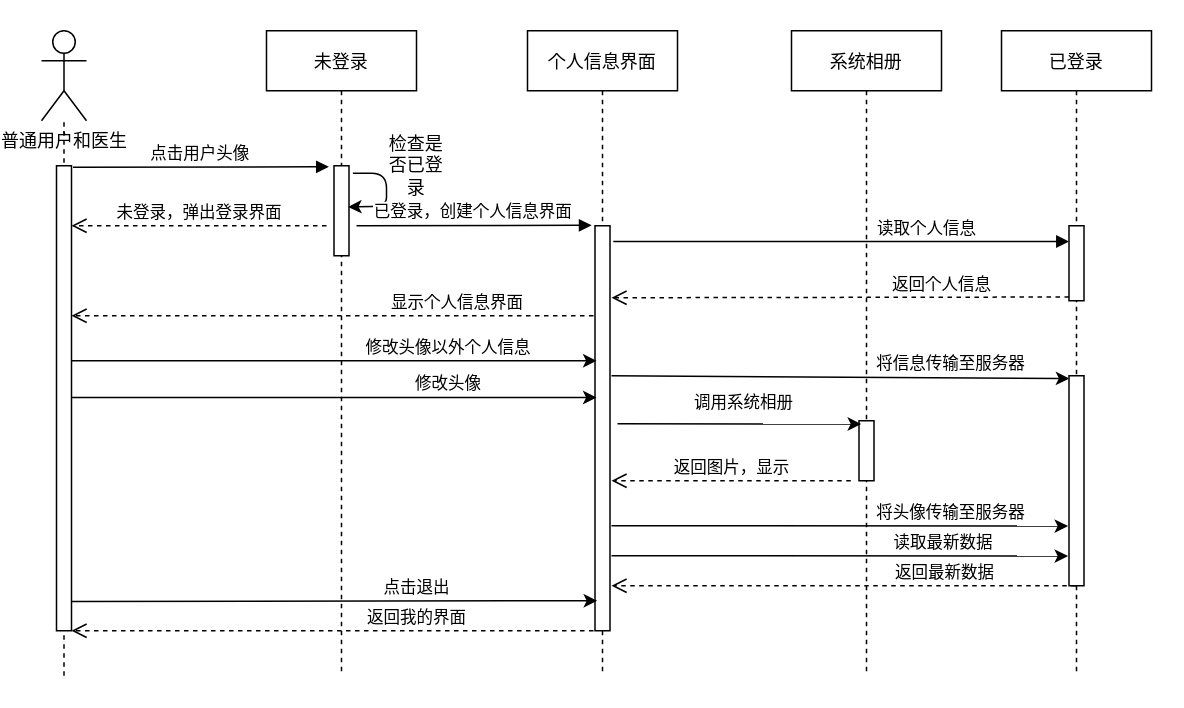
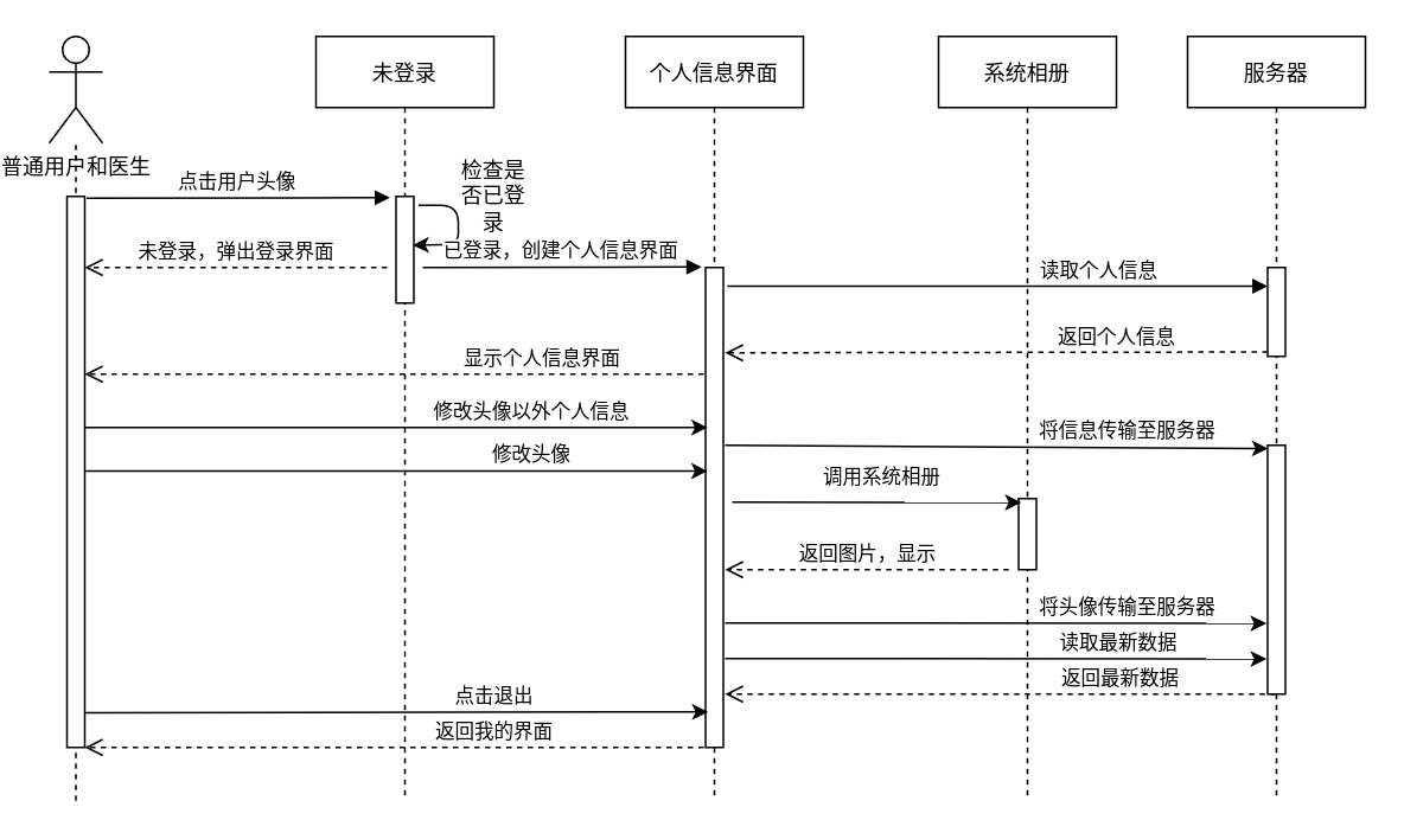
  <mxCell id="0" />
  <mxCell id="1" parent="0" />
  <mxCell id="2" value="未登录" style="shape=umlLifeline;perimeter=lifelinePerimeter;container=1;collapsible=0;recursiveResize=0;rounded=0;shadow=0;strokeWidth=1;" parent="1" vertex="1"><mxGeometry x="170" y="20" width="100" height="430" as="geometry" /></mxCell>
  <mxCell id="3" value="" style="points=[];perimeter=orthogonalPerimeter;rounded=0;shadow=0;strokeWidth=1;" parent="2" vertex="1"><mxGeometry x="45" y="90" width="10" height="60" as="geometry" /></mxCell>
  <mxCell id="4" value="" style="endArrow=classic;html=1;entryX=0.94;entryY=0.457;entryDx=0;entryDy=0;entryPerimeter=0;exitX=1.26;exitY=0.083;exitDx=0;exitDy=0;exitPerimeter=0;" edge="1" parent="2" source="3" target="3"><mxGeometry width="50" height="50" relative="1" as="geometry"><mxPoint x="60" y="70" as="sourcePoint" /><mxPoint x="60" y="110" as="targetPoint" /><Array as="points"><mxPoint x="80" y="95" /><mxPoint x="80" y="117" /></Array></mxGeometry></mxCell>
- <mxCell id="5" value="已登录" style="shape=umlLifeline;perimeter=lifelinePerimeter;container=1;collapsible=0;recursiveResize=0;rounded=0;shadow=0;strokeWidth=1;" parent="1" vertex="1"><mxGeometry x="660" y="20" width="100" height="430" as="geometry" /></mxCell>
+ <mxCell id="5" value="服务器" style="shape=umlLifeline;perimeter=lifelinePerimeter;container=1;collapsible=0;recursiveResize=0;rounded=0;shadow=0;strokeWidth=1;" parent="1" vertex="1"><mxGeometry x="660" y="20" width="100" height="430" as="geometry" /></mxCell>
  <mxCell id="6" value="" style="points=[];perimeter=orthogonalPerimeter;rounded=0;shadow=0;strokeWidth=1;" parent="5" vertex="1"><mxGeometry x="45" y="230" width="10" height="140" as="geometry" /></mxCell>
  <mxCell id="7" value="" style="html=1;points=[];perimeter=orthogonalPerimeter;" parent="5" vertex="1"><mxGeometry x="45" y="130" width="10" height="50" as="geometry" /></mxCell>
  <mxCell id="8" value="普通用户和医生" style="shape=umlActor;verticalLabelPosition=bottom;verticalAlign=top;html=1;outlineConnect=0;fontStyle=0;fontFamily=Helvetica;" parent="1" vertex="1"><mxGeometry x="20" y="20" width="30" height="60" as="geometry" /></mxCell>
  <mxCell id="9" value="" style="endArrow=none;dashed=1;html=1;fontFamily=Helvetica;" parent="1" target="8" edge="1"><mxGeometry width="50" height="50" relative="1" as="geometry"><mxPoint x="35" y="450" as="sourcePoint" /><mxPoint x="34.5" y="100" as="targetPoint" /></mxGeometry></mxCell>
  <mxCell id="10" value="" style="html=1;points=[];perimeter=orthogonalPerimeter;fontFamily=Helvetica;" parent="1" vertex="1"><mxGeometry x="30" y="110" width="10" height="310" as="geometry" /></mxCell>
  <mxCell id="11" value="点击用户头像" style="verticalAlign=bottom;endArrow=block;shadow=0;strokeWidth=1;entryX=-0.34;entryY=0.012;entryDx=0;entryDy=0;entryPerimeter=0;" parent="1" target="3" edge="1"><mxGeometry relative="1" as="geometry"><mxPoint x="41" y="111" as="sourcePoint" /><mxPoint x="210" y="110" as="targetPoint" /><Array as="points" /></mxGeometry></mxCell>
  <mxCell id="12" value="显示个人信息界面" style="html=1;verticalAlign=bottom;endArrow=open;dashed=1;endSize=8;fontFamily=Helvetica;" parent="1" target="10" edge="1"><mxGeometry x="-0.476" relative="1" as="geometry"><mxPoint x="388" y="210" as="sourcePoint" /><mxPoint x="52" y="210" as="targetPoint" /><Array as="points"><mxPoint x="202" y="210" /></Array><mxPoint as="offset" /></mxGeometry></mxCell>
  <mxCell id="13" value="个人信息界面" style="shape=umlLifeline;perimeter=lifelinePerimeter;container=1;collapsible=0;recursiveResize=0;rounded=0;shadow=0;strokeWidth=1;" parent="1" vertex="1"><mxGeometry x="344" y="20" width="100" height="430" as="geometry" /></mxCell>
  <mxCell id="14" value="" style="points=[];perimeter=orthogonalPerimeter;rounded=0;shadow=0;strokeWidth=1;" parent="13" vertex="1"><mxGeometry x="45" y="130" width="10" height="270" as="geometry" /></mxCell>
  <mxCell id="15" value="已登录，创建个人信息界面" style="verticalAlign=bottom;endArrow=block;shadow=0;strokeWidth=1;entryX=-0.22;entryY=-0.001;entryDx=0;entryDy=0;entryPerimeter=0;" parent="1" target="14" edge="1"><mxGeometry relative="1" as="geometry"><mxPoint x="230" y="150" as="sourcePoint" /><mxPoint x="380.8" y="140.34" as="targetPoint" /><Array as="points" /></mxGeometry></mxCell>
  <mxCell id="16" value="系统相册" style="shape=umlLifeline;perimeter=lifelinePerimeter;container=1;collapsible=0;recursiveResize=0;rounded=0;shadow=0;strokeWidth=1;" parent="1" vertex="1"><mxGeometry x="520" y="20" width="100" height="430" as="geometry" /></mxCell>
  <mxCell id="17" value="" style="points=[];perimeter=orthogonalPerimeter;rounded=0;shadow=0;strokeWidth=1;" parent="16" vertex="1"><mxGeometry x="45" y="260" width="10" height="40" as="geometry" /></mxCell>
  <mxCell id="18" value="" style="endArrow=classic;html=1;entryX=0.14;entryY=0.055;entryDx=0;entryDy=0;entryPerimeter=0;" parent="1" target="17" edge="1"><mxGeometry width="50" height="50" relative="1" as="geometry"><mxPoint x="404" y="282" as="sourcePoint" /><mxPoint x="550" y="281" as="targetPoint" /></mxGeometry></mxCell>
  <mxCell id="19" value="调用系统相册" style="edgeLabel;html=1;align=center;verticalAlign=middle;resizable=0;points=[];" parent="18" vertex="1" connectable="0"><mxGeometry x="0.114" y="4" relative="1" as="geometry"><mxPoint x="-7" y="-11" as="offset" /></mxGeometry></mxCell>
  <mxCell id="20" value="返回图片，显示" style="html=1;verticalAlign=bottom;endArrow=open;dashed=1;endSize=8;fontFamily=Helvetica;" parent="1" edge="1"><mxGeometry relative="1" as="geometry"><mxPoint x="559.5" y="320" as="sourcePoint" /><mxPoint x="400" y="320" as="targetPoint" /></mxGeometry></mxCell>
  <mxCell id="21" value="" style="endArrow=classic;html=1;exitX=0.96;exitY=0.502;exitDx=0;exitDy=0;exitPerimeter=0;" parent="1" edge="1"><mxGeometry width="50" height="50" relative="1" as="geometry"><mxPoint x="40" y="400.46" as="sourcePoint" /><mxPoint x="390.4" y="400" as="targetPoint" /></mxGeometry></mxCell>
  <mxCell id="22" value="点击退出" style="edgeLabel;html=1;align=center;verticalAlign=middle;resizable=0;points=[];" parent="21" vertex="1" connectable="0"><mxGeometry x="0.114" y="4" relative="1" as="geometry"><mxPoint x="35" y="-6" as="offset" /></mxGeometry></mxCell>
  <mxCell id="23" value="" style="endArrow=classic;html=1;" parent="1" edge="1"><mxGeometry width="50" height="50" relative="1" as="geometry"><mxPoint x="40" y="240" as="sourcePoint" /><mxPoint x="390" y="240" as="targetPoint" /></mxGeometry></mxCell>
  <mxCell id="24" value="修改头像以外个人信息" style="edgeLabel;html=1;align=center;verticalAlign=middle;resizable=0;points=[];" parent="23" vertex="1" connectable="0"><mxGeometry x="0.114" y="4" relative="1" as="geometry"><mxPoint x="55" y="-6" as="offset" /></mxGeometry></mxCell>
  <mxCell id="25" value="" style="endArrow=classic;html=1;entryX=0.02;entryY=0.013;entryDx=0;entryDy=0;entryPerimeter=0;" parent="1" target="6" edge="1"><mxGeometry width="50" height="50" relative="1" as="geometry"><mxPoint x="400" y="250" as="sourcePoint" /><mxPoint x="705" y="248" as="targetPoint" /></mxGeometry></mxCell>
  <mxCell id="26" value="将信息传输至服务器" style="edgeLabel;html=1;align=center;verticalAlign=middle;resizable=0;points=[];" parent="25" vertex="1" connectable="0"><mxGeometry x="0.114" y="4" relative="1" as="geometry"><mxPoint x="55" y="-6" as="offset" /></mxGeometry></mxCell>
  <mxCell id="27" value="" style="endArrow=classic;html=1;entryX=-0.06;entryY=0.716;entryDx=0;entryDy=0;entryPerimeter=0;" parent="1" target="6" edge="1"><mxGeometry width="50" height="50" relative="1" as="geometry"><mxPoint x="400" y="350" as="sourcePoint" /><mxPoint x="700" y="350" as="targetPoint" /></mxGeometry></mxCell>
  <mxCell id="28" value="将头像传输至服务器" style="edgeLabel;html=1;align=center;verticalAlign=middle;resizable=0;points=[];" parent="27" vertex="1" connectable="0"><mxGeometry x="0.114" y="4" relative="1" as="geometry"><mxPoint x="55" y="-6" as="offset" /></mxGeometry></mxCell>
  <mxCell id="29" value="返回我的界面" style="html=1;verticalAlign=bottom;endArrow=open;dashed=1;endSize=8;fontFamily=Helvetica;" parent="1" edge="1"><mxGeometry x="-0.322" relative="1" as="geometry"><mxPoint x="388" y="420" as="sourcePoint" /><mxPoint x="40" y="420" as="targetPoint" /><Array as="points"><mxPoint x="202" y="420" /></Array><mxPoint as="offset" /></mxGeometry></mxCell>
  <mxCell id="30" value="读取个人信息" style="html=1;verticalAlign=bottom;endArrow=block;exitX=1.22;exitY=0.039;exitDx=0;exitDy=0;exitPerimeter=0;" parent="1" source="14" target="7" edge="1"><mxGeometry x="0.375" relative="1" as="geometry"><mxPoint x="635" y="140" as="sourcePoint" /><mxPoint as="offset" /></mxGeometry></mxCell>
  <mxCell id="31" value="返回个人信息" style="html=1;verticalAlign=bottom;endArrow=open;dashed=1;endSize=8;exitX=0;exitY=0.95;" parent="1" source="7" edge="1"><mxGeometry x="-0.443" relative="1" as="geometry"><mxPoint x="400" y="198" as="targetPoint" /><mxPoint as="offset" /></mxGeometry></mxCell>
  <mxCell id="32" value="返回最新数据" style="html=1;verticalAlign=bottom;endArrow=open;dashed=1;endSize=8;" parent="1" source="5" edge="1"><mxGeometry x="-0.422" relative="1" as="geometry"><mxPoint x="480" y="390" as="sourcePoint" /><mxPoint x="400" y="390" as="targetPoint" /><mxPoint x="1" as="offset" /></mxGeometry></mxCell>
  <mxCell id="33" value="" style="endArrow=classic;html=1;entryX=-0.06;entryY=0.716;entryDx=0;entryDy=0;entryPerimeter=0;" parent="1" edge="1"><mxGeometry width="50" height="50" relative="1" as="geometry"><mxPoint x="400" y="370" as="sourcePoint" /><mxPoint x="704.4" y="370.24" as="targetPoint" /></mxGeometry></mxCell>
  <mxCell id="34" value="读取最新数据" style="edgeLabel;html=1;align=center;verticalAlign=middle;resizable=0;points=[];" parent="33" vertex="1" connectable="0"><mxGeometry x="0.114" y="4" relative="1" as="geometry"><mxPoint x="50" y="-6" as="offset" /></mxGeometry></mxCell>
  <mxCell id="35" value="检查是否已登录" style="text;html=1;strokeColor=none;fillColor=none;align=center;verticalAlign=middle;whiteSpace=wrap;rounded=0;" vertex="1" parent="1"><mxGeometry x="250" y="100" width="40" height="20" as="geometry" /></mxCell>
  <mxCell id="36" value="未登录，弹出登录界面" style="html=1;verticalAlign=bottom;endArrow=open;dashed=1;endSize=8;fontFamily=Helvetica;entryX=1;entryY=0.217;entryDx=0;entryDy=0;entryPerimeter=0;" edge="1" parent="1"><mxGeometry relative="1" as="geometry"><mxPoint x="210" y="150" as="sourcePoint" /><mxPoint x="40" y="150" as="targetPoint" /><Array as="points" /><mxPoint as="offset" /></mxGeometry></mxCell>
  <mxCell id="37" value="" style="endArrow=classic;html=1;" edge="1" parent="1"><mxGeometry width="50" height="50" relative="1" as="geometry"><mxPoint x="40" y="264.5" as="sourcePoint" /><mxPoint x="390" y="264.5" as="targetPoint" /></mxGeometry></mxCell>
  <mxCell id="38" value="修改头像" style="edgeLabel;html=1;align=center;verticalAlign=middle;resizable=0;points=[];" vertex="1" connectable="0" parent="37"><mxGeometry x="0.114" y="4" relative="1" as="geometry"><mxPoint x="55" y="-6" as="offset" /></mxGeometry></mxCell>
